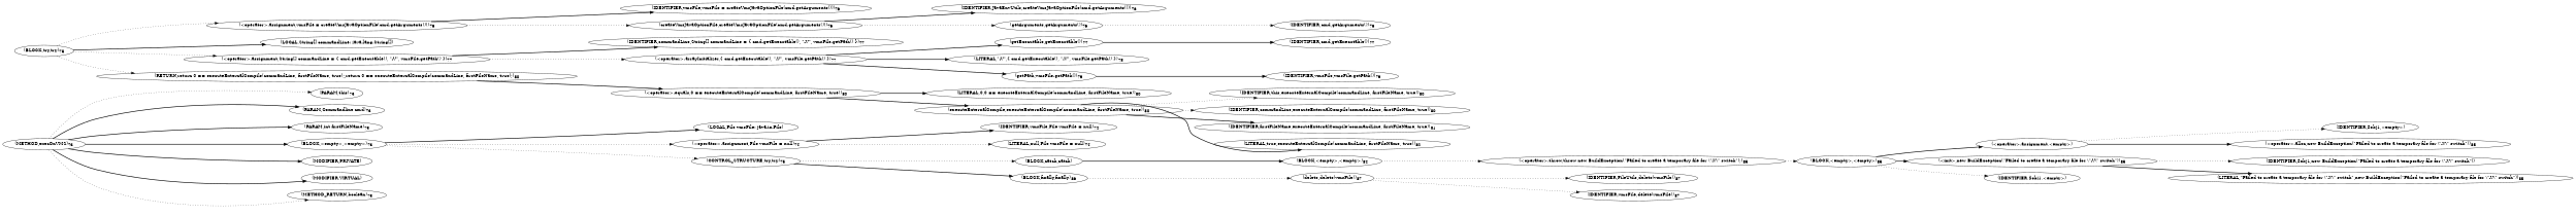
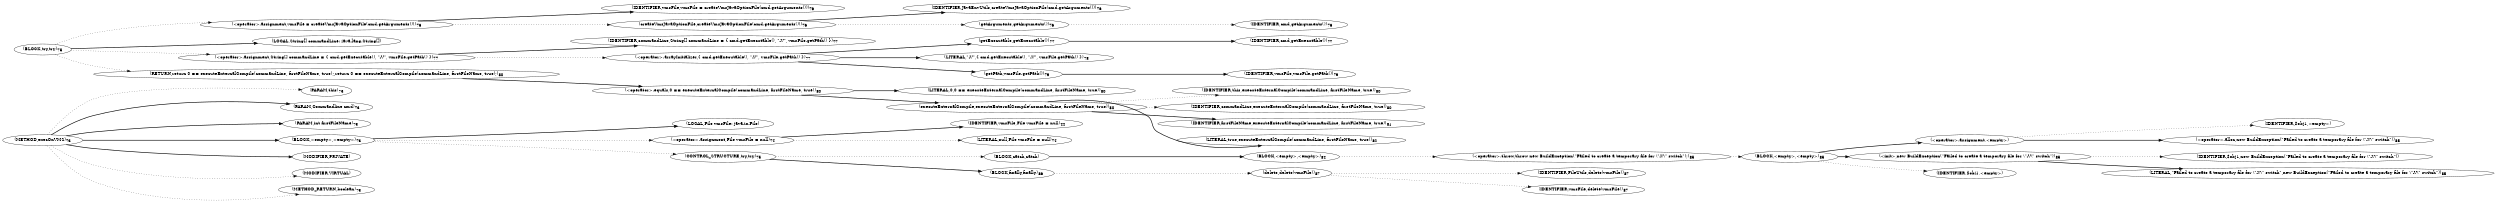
  digraph {
    rankdir=LR
    edge [style=bold]
    n1 [label=<(METHOD,execOnVMS)<SUB>73</SUB>>]
    n2 [label=<(PARAM,this)<SUB>73</SUB>>]
    n3 [label=<(PARAM,Commandline cmd)<SUB>73</SUB>>]
    n4 [label=<(PARAM,int firstFileName)<SUB>73</SUB>>]
    n5 [label=<(BLOCK,&lt;empty&gt;,&lt;empty&gt;)<SUB>73</SUB>>]
    n6 [label=<(MODIFIER,PRIVATE)>]
    n7 [label=<(MODIFIER,VIRTUAL)>]
    n8 [label=<(METHOD_RETURN,boolean)<SUB>73</SUB>>]
    n9 [label=<(LOCAL,File vmsFile: java.io.File)>]
    n10 [label=<(&lt;operator&gt;.assignment,File vmsFile = null)<SUB>74</SUB>>]
    n11 [label=<(CONTROL_STRUCTURE,try,try)<SUB>75</SUB>>]
-   n12 [label=<(IDENTIFIER,vmsFile,File vmsFile = null)<SUB>74</SUB>>]
+   n12 [label=<(IDENTIFIER,vmsFile,File vmsFile = null)<SUB>44</SUB>>]
    n13 [label=<(LITERAL,null,File vmsFile = null)<SUB>74</SUB>>]
    n14 [label=<(BLOCK,catch,catch)>]
    n15 [label=<(BLOCK,finally,finally)<SUB>86</SUB>>]
    n16 [label=<(BLOCK,try,try)<SUB>75</SUB>>]
    n17 [label=<(&lt;operator&gt;.assignment,vmsFile = createVmsJavaOptionFile(cmd.getArguments()))<SUB>76</SUB>>]
    n18 [label=<(LOCAL,String[] commandLine: java.lang.String[])>]
    n19 [label=<(&lt;operator&gt;.assignment,String[] commandLine = { cmd.getExecutable(), &quot;-V&quot;, vmsFile.getPath() })<SUB>77</SUB>>]
    n20 [label=<(RETURN,return 0 == executeExternalCompile(commandLine, firstFileName, true);,return 0 == executeExternalCompile(commandLine, firstFileName, true);)<SUB>80</SUB>>]
    n21 [label=<(BLOCK,&lt;empty&gt;,&lt;empty&gt;)<SUB>84</SUB>>]
    n22 [label=<(delete,delete(vmsFile))<SUB>87</SUB>>]
    n23 [label=<(IDENTIFIER,vmsFile,vmsFile = createVmsJavaOptionFile(cmd.getArguments()))<SUB>76</SUB>>]
    n24 [label=<(createVmsJavaOptionFile,createVmsJavaOptionFile(cmd.getArguments()))<SUB>76</SUB>>]
    n25 [label=<(IDENTIFIER,commandLine,String[] commandLine = { cmd.getExecutable(), &quot;-V&quot;, vmsFile.getPath() })<SUB>77</SUB>>]
    n26 [label=<(&lt;operator&gt;.arrayInitializer,{ cmd.getExecutable(), &quot;-V&quot;, vmsFile.getPath() })<SUB>77</SUB>>]
    n27 [label=<(&lt;operator&gt;.equals,0 == executeExternalCompile(commandLine, firstFileName, true))<SUB>80</SUB>>]
    n28 [label=<(IDENTIFIER,JavaEnvUtils,createVmsJavaOptionFile(cmd.getArguments()))<SUB>76</SUB>>]
    n29 [label=<(getArguments,getArguments())<SUB>76</SUB>>]
    n30 [label=<(IDENTIFIER,cmd,getArguments())<SUB>76</SUB>>]
    n31 [label=<(getExecutable,getExecutable())<SUB>77</SUB>>]
    n32 [label=<(LITERAL,&quot;-V&quot;,{ cmd.getExecutable(), &quot;-V&quot;, vmsFile.getPath() })<SUB>78</SUB>>]
    n33 [label=<(getPath,vmsFile.getPath())<SUB>79</SUB>>]
    n34 [label=<(IDENTIFIER,cmd,getExecutable())<SUB>77</SUB>>]
    n35 [label=<(IDENTIFIER,vmsFile,vmsFile.getPath())<SUB>79</SUB>>]
    n36 [label=<(LITERAL,0,0 == executeExternalCompile(commandLine, firstFileName, true))<SUB>80</SUB>>]
    n37 [label=<(executeExternalCompile,executeExternalCompile(commandLine, firstFileName, true))<SUB>80</SUB>>]
    n38 [label=<(IDENTIFIER,this,executeExternalCompile(commandLine, firstFileName, true))<SUB>80</SUB>>]
    n39 [label=<(IDENTIFIER,commandLine,executeExternalCompile(commandLine, firstFileName, true))<SUB>80</SUB>>]
    n40 [label=<(IDENTIFIER,firstFileName,executeExternalCompile(commandLine, firstFileName, true))<SUB>81</SUB>>]
    n41 [label=<(LITERAL,true,executeExternalCompile(commandLine, firstFileName, true))<SUB>82</SUB>>]
    n42 [label=<(&lt;operator&gt;.throw,throw new BuildException(&quot;Failed to create a temporary file for \&quot;-V\&quot; switch&quot;);)<SUB>85</SUB>>]
    n43 [label=<(BLOCK,&lt;empty&gt;,&lt;empty&gt;)<SUB>85</SUB>>]
    n44 [label=<(&lt;operator&gt;.assignment,&lt;empty&gt;)>]
    n45 [label=<(&lt;init&gt;,new BuildException(&quot;Failed to create a temporary file for \&quot;-V\&quot; switch&quot;))<SUB>85</SUB>>]
    n46 [label=<(IDENTIFIER,$obj1,&lt;empty&gt;)>]
    n47 [label=<(IDENTIFIER,$obj1,&lt;empty&gt;)>]
    n48 [label=<(&lt;operator&gt;.alloc,new BuildException(&quot;Failed to create a temporary file for \&quot;-V\&quot; switch&quot;))<SUB>85</SUB>>]
    n49 [label=<(IDENTIFIER,$obj1,new BuildException(&quot;Failed to create a temporary file for \&quot;-V\&quot; switch&quot;))>]
    n50 [label=<(LITERAL,&quot;Failed to create a temporary file for \&quot;-V\&quot; switch&quot;,new BuildException(&quot;Failed to create a temporary file for \&quot;-V\&quot; switch&quot;))<SUB>85</SUB>>]
    n51 [label=<(IDENTIFIER,FileUtils,delete(vmsFile))<SUB>87</SUB>>]
    n52 [label=<(IDENTIFIER,vmsFile,delete(vmsFile))<SUB>87</SUB>>]
    n1 -> n2 [style=dotted]
    n1 -> n3
    n1 -> n4
    n1 -> n5
    n1 -> n6
-   n1 -> n7
+   n1 -> n7 [style=dotted]
    n1 -> n8 [style=dotted]
    n5 -> n9
    n5 -> n10 [style=dotted]
    n5 -> n11 [style=dotted]
    n10 -> n12
    n10 -> n13 [style=dotted]
    n11 -> n14 [style=dotted]
    n11 -> n15
    n14 -> n21
    n15 -> n22 [style=dotted]
    n16 -> n17 [style=dotted]
    n16 -> n18
    n16 -> n19 [style=dotted]
    n16 -> n20 [style=dotted]
    n17 -> n23
    n17 -> n24 [style=dotted]
    n19 -> n25
    n19 -> n26 [style=dotted]
    n20 -> n27
    n21 -> n42 [style=dotted]
    n22 -> n51 [style=dotted]
    n22 -> n52 [style=dotted]
    n24 -> n28
    n24 -> n29 [style=dotted]
    n26 -> n31
    n26 -> n32
    n26 -> n33
    n27 -> n36
    n27 -> n37
    n29 -> n30 [style=dotted]
    n31 -> n34
    n33 -> n35
    n37 -> n38 [style=dotted]
    n37 -> n39 [style=dotted]
    n37 -> n40
    n37 -> n41
    n42 -> n43 [style=dotted]
    n43 -> n44
    n43 -> n45
    n43 -> n46 [style=dotted]
    n44 -> n47 [style=dotted]
    n44 -> n48
    n45 -> n49 [style=dotted]
    n45 -> n50
  }
